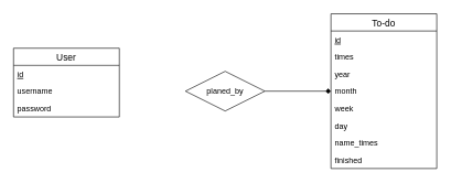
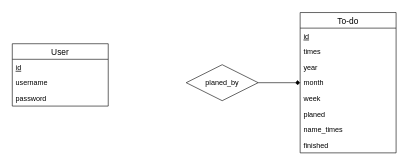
  <mxCell id="0" />
  <mxCell id="1" parent="0" />
  <mxCell id="2" value="User" style="swimlane;fontStyle=0;childLayout=stackLayout;horizontal=1;startSize=26;horizontalStack=0;resizeParent=1;resizeParentMax=0;resizeLast=0;collapsible=1;marginBottom=0;align=center;fontSize=14;" parent="1" vertex="1"><mxGeometry x="20" y="72" width="160" height="104" as="geometry" /></mxCell>
  <mxCell id="3" value="id" style="text;strokeColor=none;fillColor=none;spacingLeft=4;spacingRight=4;overflow=hidden;rotatable=0;points=[[0,0.5],[1,0.5]];portConstraint=eastwest;fontSize=12;fontStyle=4" parent="2" vertex="1"><mxGeometry y="26" width="160" height="26" as="geometry" /></mxCell>
  <mxCell id="4" value="username" style="text;strokeColor=none;fillColor=none;spacingLeft=4;spacingRight=4;overflow=hidden;rotatable=0;points=[[0,0.5],[1,0.5]];portConstraint=eastwest;fontSize=12;" parent="2" vertex="1"><mxGeometry y="52" width="160" height="26" as="geometry" /></mxCell>
  <mxCell id="5" value="password" style="text;strokeColor=none;fillColor=none;spacingLeft=4;spacingRight=4;overflow=hidden;rotatable=0;points=[[0,0.5],[1,0.5]];portConstraint=eastwest;fontSize=12;" parent="2" vertex="1"><mxGeometry y="78" width="160" height="26" as="geometry" /></mxCell>
  <mxCell id="6" value="To-do" style="swimlane;fontStyle=0;childLayout=stackLayout;horizontal=1;startSize=26;horizontalStack=0;resizeParent=1;resizeParentMax=0;resizeLast=0;collapsible=1;marginBottom=0;align=center;fontSize=14;" parent="1" vertex="1"><mxGeometry x="500" y="20" width="160" height="234" as="geometry" /></mxCell>
  <mxCell id="7" value="id" style="text;strokeColor=none;fillColor=none;spacingLeft=4;spacingRight=4;overflow=hidden;rotatable=0;points=[[0,0.5],[1,0.5]];portConstraint=eastwest;fontSize=12;fontStyle=4" parent="6" vertex="1"><mxGeometry y="26" width="160" height="26" as="geometry" /></mxCell>
  <mxCell id="8" value="times" style="text;strokeColor=none;fillColor=none;spacingLeft=4;spacingRight=4;overflow=hidden;rotatable=0;points=[[0,0.5],[1,0.5]];portConstraint=eastwest;fontSize=12;fontStyle=0" vertex="1" parent="6"><mxGeometry y="52" width="160" height="26" as="geometry" /></mxCell>
  <mxCell id="9" value="year" style="text;strokeColor=none;fillColor=none;spacingLeft=4;spacingRight=4;overflow=hidden;rotatable=0;points=[[0,0.5],[1,0.5]];portConstraint=eastwest;fontSize=12;fontStyle=0" vertex="1" parent="6"><mxGeometry y="78" width="160" height="26" as="geometry" /></mxCell>
  <mxCell id="10" value="month" style="text;strokeColor=none;fillColor=none;spacingLeft=4;spacingRight=4;overflow=hidden;rotatable=0;points=[[0,0.5],[1,0.5]];portConstraint=eastwest;fontSize=12;fontStyle=0" vertex="1" parent="6"><mxGeometry y="104" width="160" height="26" as="geometry" /></mxCell>
  <mxCell id="11" value="week" style="text;strokeColor=none;fillColor=none;spacingLeft=4;spacingRight=4;overflow=hidden;rotatable=0;points=[[0,0.5],[1,0.5]];portConstraint=eastwest;fontSize=12;fontStyle=0" vertex="1" parent="6"><mxGeometry y="130" width="160" height="26" as="geometry" /></mxCell>
- <mxCell id="12" value="day" style="text;strokeColor=none;fillColor=none;spacingLeft=4;spacingRight=4;overflow=hidden;rotatable=0;points=[[0,0.5],[1,0.5]];portConstraint=eastwest;fontSize=12;fontStyle=0" vertex="1" parent="6"><mxGeometry y="156" width="160" height="26" as="geometry" /></mxCell>
+ <mxCell id="12" value="planed" style="text;strokeColor=none;fillColor=none;spacingLeft=4;spacingRight=4;overflow=hidden;rotatable=0;points=[[0,0.5],[1,0.5]];portConstraint=eastwest;fontSize=12;fontStyle=0" vertex="1" parent="6"><mxGeometry y="156" width="160" height="26" as="geometry" /></mxCell>
  <mxCell id="13" value="name_times" style="text;strokeColor=none;fillColor=none;spacingLeft=4;spacingRight=4;overflow=hidden;rotatable=0;points=[[0,0.5],[1,0.5]];portConstraint=eastwest;fontSize=12;fontStyle=0" vertex="1" parent="6"><mxGeometry y="182" width="160" height="26" as="geometry" /></mxCell>
  <mxCell id="14" value="finished" style="text;strokeColor=none;fillColor=none;spacingLeft=4;spacingRight=4;overflow=hidden;rotatable=0;points=[[0,0.5],[1,0.5]];portConstraint=eastwest;fontSize=12;fontStyle=0" vertex="1" parent="6"><mxGeometry y="208" width="160" height="26" as="geometry" /></mxCell>
- <mxCell id="15" value="planed_by" style="shape=rhombus;perimeter=rhombusPerimeter;whiteSpace=wrap;html=1;align=center;" vertex="1" parent="1"><mxGeometry x="280" y="107" width="120" height="60" as="geometry" /></mxCell>
+ <mxCell id="15" value="planed_by" style="shape=rhombus;perimeter=rhombusPerimeter;whiteSpace=wrap;html=1;align=center;" vertex="1" parent="1"><mxGeometry x="310" y="107" width="120" height="60" as="geometry" /></mxCell>
  <mxCell id="16" value="" style="endArrow=diamond;html=1;rounded=0;entryX=0;entryY=0.5;entryDx=0;entryDy=0;exitX=1;exitY=0.5;exitDx=0;exitDy=0;" edge="1" parent="1" source="15" target="10"><mxGeometry relative="1" as="geometry"><mxPoint x="320" y="282" as="sourcePoint" /><mxPoint x="480" y="282" as="targetPoint" /></mxGeometry></mxCell>
